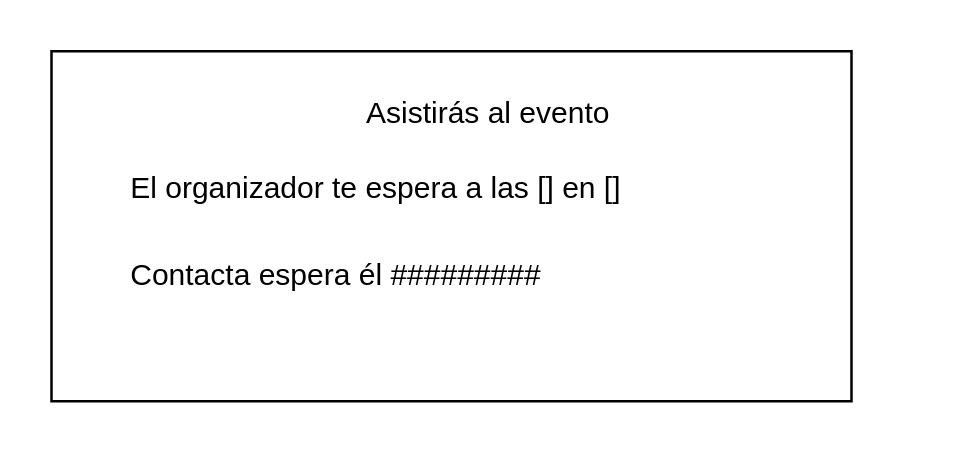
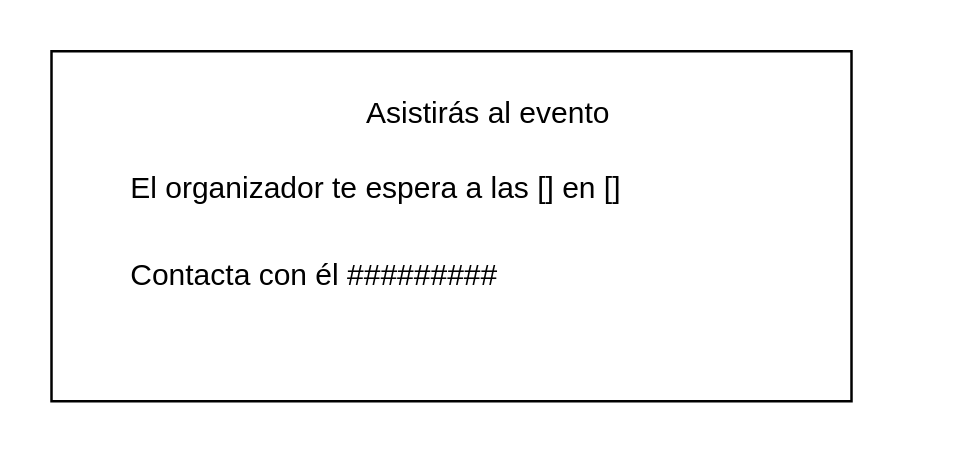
  <mxCell id="0" />
  <mxCell id="1" parent="0" />
  <mxCell id="2" value="" style="rounded=0;whiteSpace=wrap;html=1;" vertex="1" parent="1"><mxGeometry x="20" y="20" width="320" height="140" as="geometry" /></mxCell>
  <mxCell id="3" value="Asistirás al evento" style="text;html=1;strokeColor=none;fillColor=none;align=center;verticalAlign=middle;whiteSpace=wrap;rounded=0;" vertex="1" parent="1"><mxGeometry x="120" y="30" width="150" height="30" as="geometry" /></mxCell>
  <mxCell id="4" value="El organizador te espera a las [] en []" style="text;html=1;strokeColor=none;fillColor=none;align=left;verticalAlign=middle;whiteSpace=wrap;rounded=0;" vertex="1" parent="1"><mxGeometry x="50" y="70" width="309" height="10" as="geometry" /></mxCell>
- <mxCell id="5" value="Contacta espera él #########" style="text;html=1;strokeColor=none;fillColor=none;align=left;verticalAlign=middle;whiteSpace=wrap;rounded=0;" vertex="1" parent="1"><mxGeometry x="50" y="100" width="220" height="20" as="geometry" /></mxCell>
+ <mxCell id="5" value="Contacta con él #########" style="text;html=1;strokeColor=none;fillColor=none;align=left;verticalAlign=middle;whiteSpace=wrap;rounded=0;" vertex="1" parent="1"><mxGeometry x="50" y="100" width="220" height="20" as="geometry" /></mxCell>
